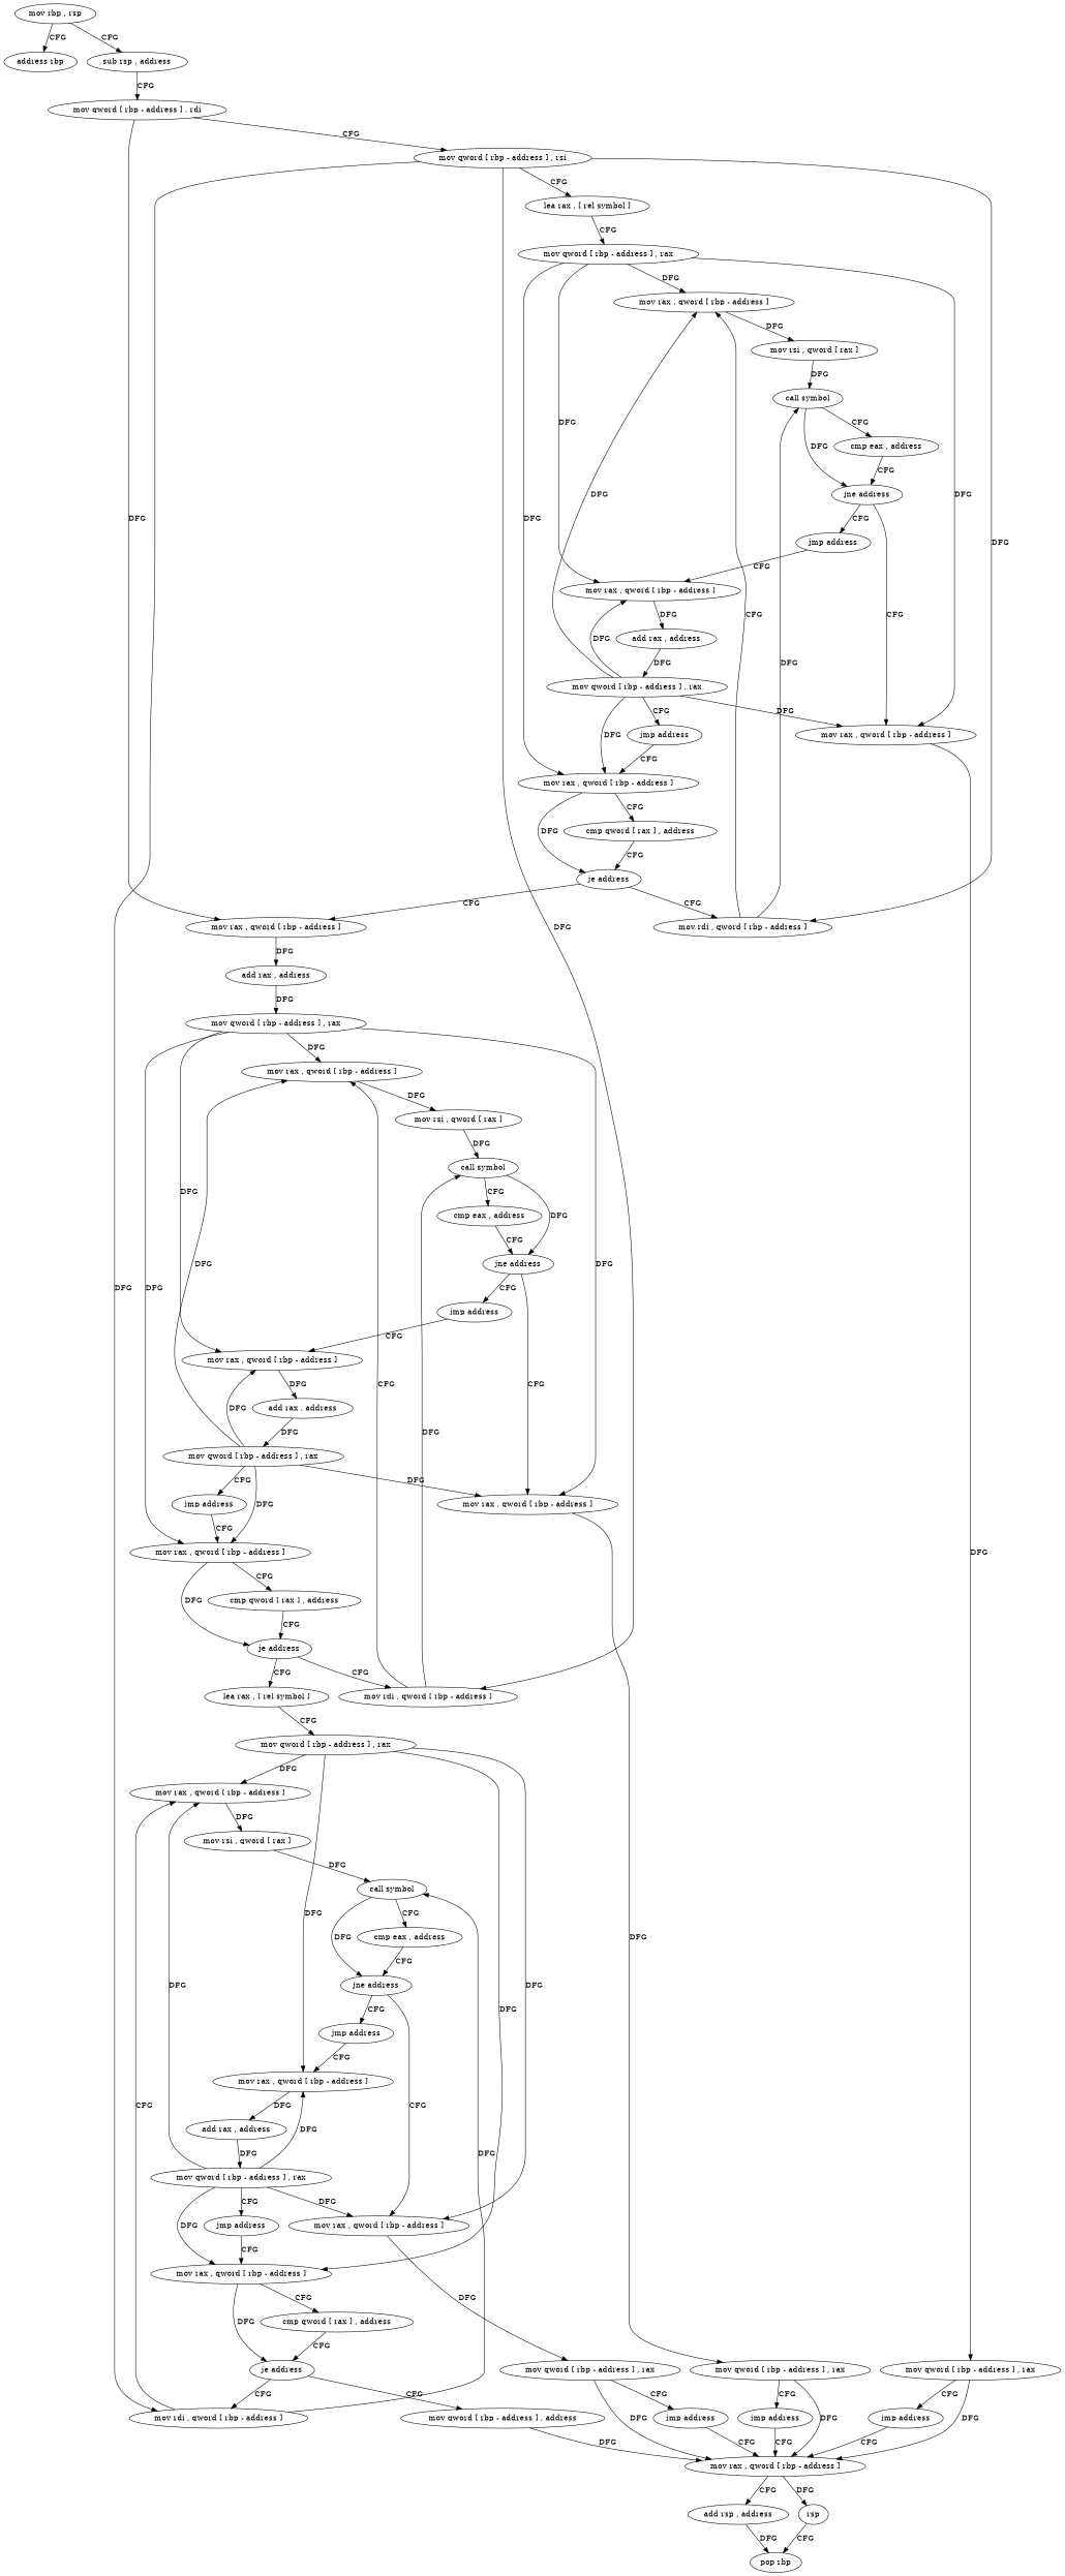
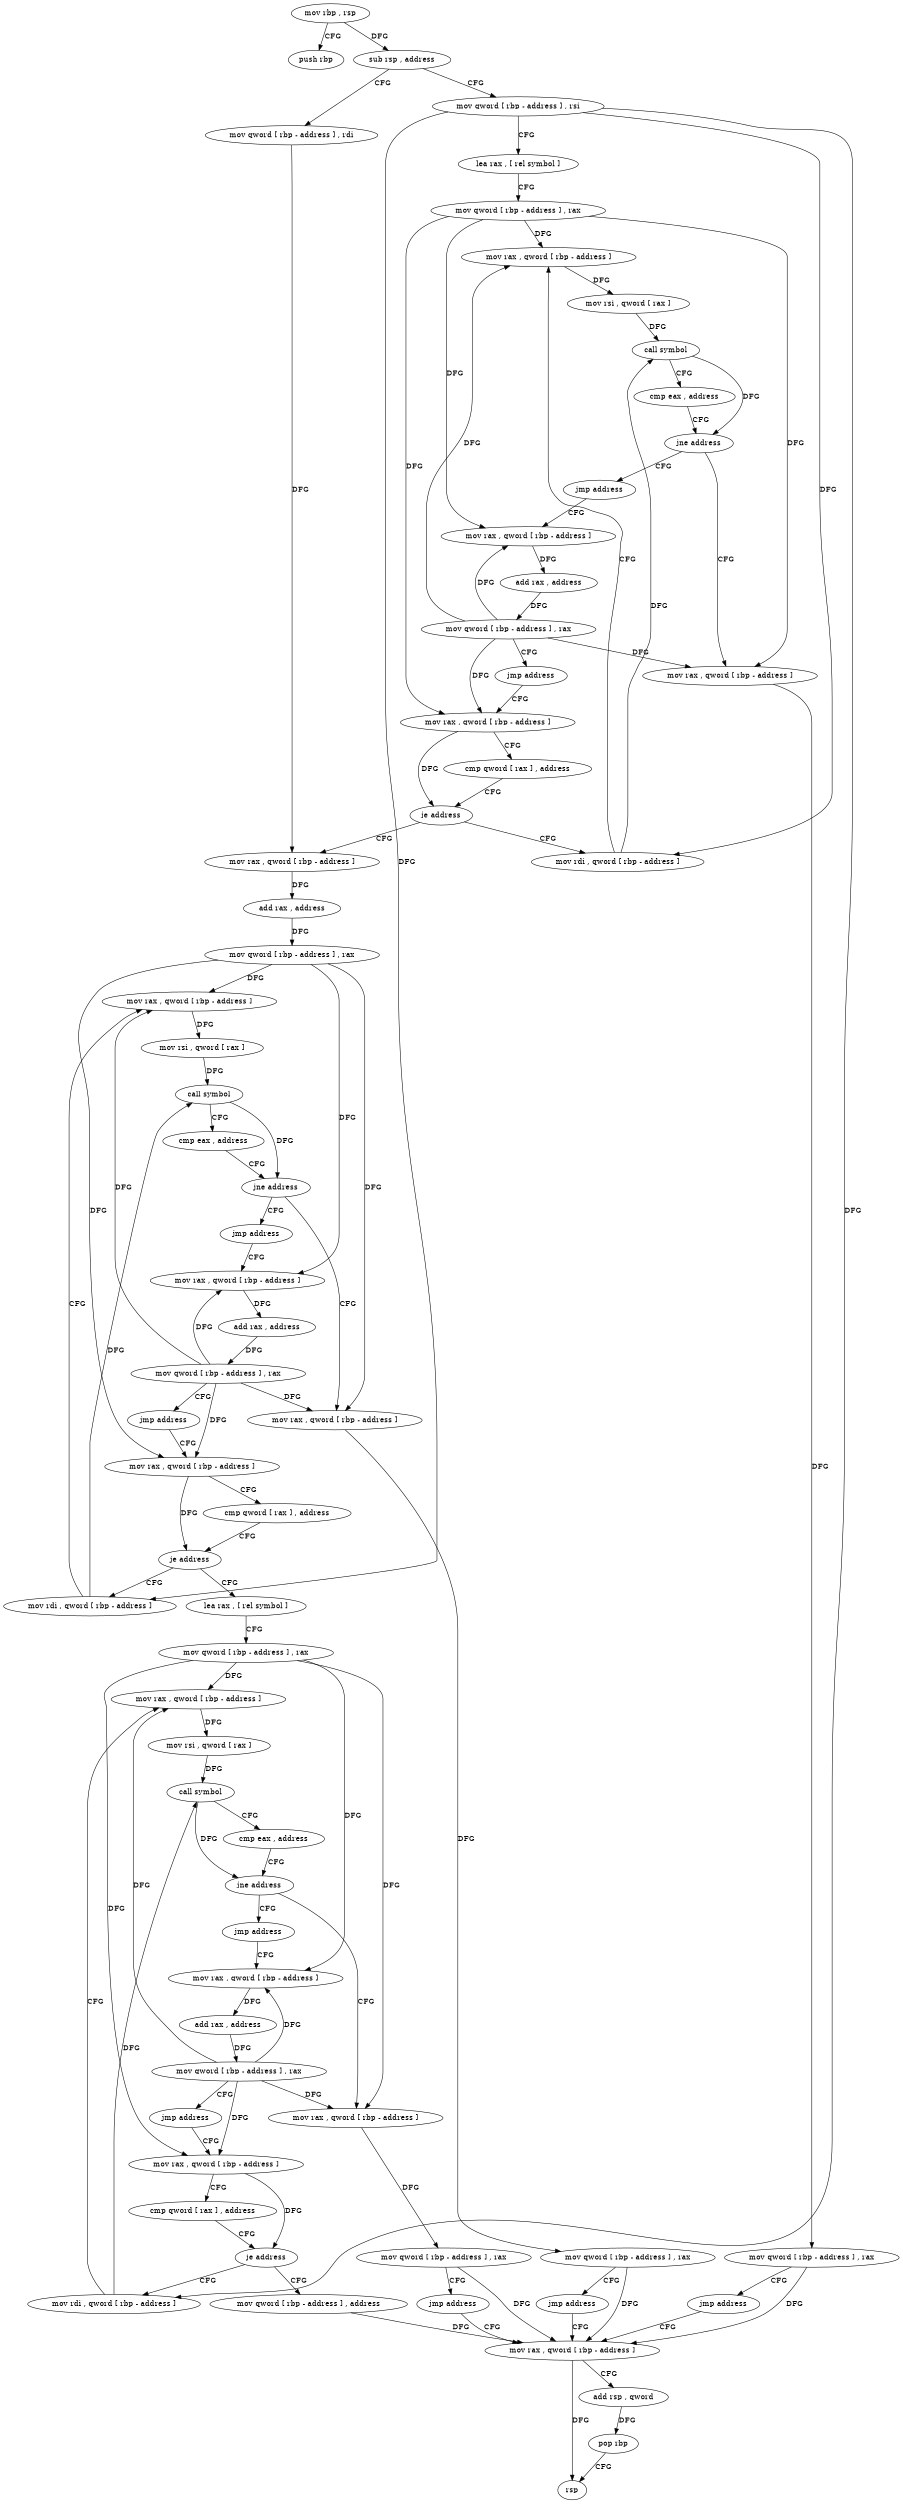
  digraph {
-   n1 [label="address rbp"]
+   n1 [label="push rbp"]
    n2 [label="mov rbp , rsp"]
    n3 [label="sub rsp , address"]
    n4 [label="mov qword [ rbp - address ] , rdi"]
    n5 [label="mov qword [ rbp - address ] , rsi"]
    n6 [label="mov rax , qword [ rbp - address ]"]
    n7 [label="lea rax , [ rel symbol ]"]
    n8 [label="mov rdi , qword [ rbp - address ]"]
    n9 [label="mov rdi , qword [ rbp - address ]"]
    n10 [label="mov rdi , qword [ rbp - address ]"]
    n11 [label="add rax , address"]
    n12 [label="mov qword [ rbp - address ] , rax"]
    n13 [label="mov rax , qword [ rbp - address ]"]
    n14 [label="call symbol"]
    n15 [label="mov rax , qword [ rbp - address ]"]
    n16 [label="call symbol"]
    n17 [label="mov rax , qword [ rbp - address ]"]
    n18 [label="call symbol"]
    n19 [label="mov rax , qword [ rbp - address ]"]
    n20 [label="mov rax , qword [ rbp - address ]"]
    n21 [label="mov rax , qword [ rbp - address ]"]
    n22 [label="cmp qword [ rax ] , address"]
    n23 [label="je address"]
    n24 [label="mov rsi , qword [ rax ]"]
    n25 [label="mov qword [ rbp - address ] , rax"]
    n26 [label="add rax , address"]
    n27 [label="mov qword [ rbp - address ] , rax"]
    n28 [label="mov rax , qword [ rbp - address ]"]
    n29 [label="mov rax , qword [ rbp - address ]"]
    n30 [label="mov rax , qword [ rbp - address ]"]
    n31 [label="cmp qword [ rax ] , address"]
    n32 [label="je address"]
    n33 [label="mov rsi , qword [ rax ]"]
    n34 [label="mov qword [ rbp - address ] , rax"]
    n35 [label="add rax , address"]
    n36 [label="lea rax , [ rel symbol ]"]
    n37 [label="cmp eax , address"]
    n38 [label="jne address"]
    n39 [label="jmp address"]
    n40 [label="jmp address"]
    n41 [label="mov rax , qword [ rbp - address ]"]
    n42 [label="mov qword [ rbp - address ] , rax"]
    n43 [label="mov rax , qword [ rbp - address ]"]
    n44 [label="mov rax , qword [ rbp - address ]"]
    n45 [label="mov rax , qword [ rbp - address ]"]
    n46 [label="cmp qword [ rax ] , address"]
    n47 [label="je address"]
    n48 [label="mov rsi , qword [ rax ]"]
    n49 [label="mov qword [ rbp - address ] , rax"]
    n50 [label="add rax , address"]
    n51 [label="mov qword [ rbp - address ] , address"]
    n52 [label="cmp eax , address"]
    n53 [label="jne address"]
    n54 [label="jmp address"]
    n55 [label="jmp address"]
    n56 [label="mov qword [ rbp - address ] , rax"]
-   n57 [label="add rsp , address"]
+   n57 [label="add rsp , qword"]
    n58 [label=rsp]
    n59 [label="pop rbp"]
    n60 [label="cmp eax , address"]
    n61 [label="jne address"]
    n62 [label="jmp address"]
    n63 [label="jmp address"]
    n64 [label="mov qword [ rbp - address ] , rax"]
    n65 [label="jmp address"]
    n66 [label="mov qword [ rbp - address ] , rax"]
    n67 [label="jmp address"]
    n68 [label="jmp address"]
    n2 -> n1 [label=CFG]
-   n2 -> n3 [label=CFG]
+   n2 -> n3 [label=DFG]
    n3 -> n4 [label=CFG]
-   n4 -> n5 [label=CFG]
+   n3 -> n5 [label=CFG]
    n4 -> n6 [label=DFG]
    n5 -> n7 [label=CFG]
    n5 -> n8 [label=DFG]
    n5 -> n9 [label=DFG]
    n5 -> n10 [label=DFG]
    n6 -> n11 [label=DFG]
    n7 -> n12 [label=CFG]
    n8 -> n13 [label=CFG]
    n8 -> n14 [label=DFG]
    n9 -> n15 [label=CFG]
    n9 -> n16 [label=DFG]
    n10 -> n17 [label=CFG]
    n10 -> n18 [label=DFG]
    n11 -> n27 [label=DFG]
    n12 -> n13 [label=DFG]
    n12 -> n19 [label=DFG]
    n12 -> n20 [label=DFG]
    n12 -> n21 [label=DFG]
    n13 -> n24 [label=DFG]
    n14 -> n37 [label=CFG]
    n14 -> n38 [label=DFG]
    n15 -> n33 [label=DFG]
    n16 -> n52 [label=CFG]
    n16 -> n53 [label=DFG]
    n17 -> n48 [label=DFG]
    n18 -> n60 [label=CFG]
    n18 -> n61 [label=DFG]
    n19 -> n22 [label=CFG]
    n19 -> n23 [label=DFG]
    n20 -> n25 [label=DFG]
    n21 -> n26 [label=DFG]
    n22 -> n23 [label=CFG]
    n23 -> n6 [label=CFG]
    n23 -> n8 [label=CFG]
    n24 -> n14 [label=DFG]
    n25 -> n40 [label=CFG]
    n25 -> n41 [label=DFG]
    n26 -> n56 [label=DFG]
    n27 -> n15 [label=DFG]
    n27 -> n28 [label=DFG]
    n27 -> n29 [label=DFG]
    n27 -> n30 [label=DFG]
    n28 -> n31 [label=CFG]
    n28 -> n32 [label=DFG]
    n29 -> n34 [label=DFG]
    n30 -> n35 [label=DFG]
    n31 -> n32 [label=CFG]
    n32 -> n9 [label=CFG]
    n32 -> n36 [label=CFG]
    n33 -> n16 [label=DFG]
    n34 -> n41 [label=DFG]
    n34 -> n55 [label=CFG]
    n35 -> n64 [label=DFG]
    n36 -> n42 [label=CFG]
    n37 -> n38 [label=CFG]
    n38 -> n20 [label=CFG]
    n38 -> n39 [label=CFG]
    n39 -> n21 [label=CFG]
    n40 -> n41 [label=CFG]
    n41 -> n57 [label=CFG]
    n41 -> n58 [label=DFG]
    n42 -> n17 [label=DFG]
    n42 -> n43 [label=DFG]
    n42 -> n44 [label=DFG]
    n42 -> n45 [label=DFG]
    n43 -> n46 [label=CFG]
    n43 -> n47 [label=DFG]
    n44 -> n49 [label=DFG]
    n45 -> n50 [label=DFG]
    n46 -> n47 [label=CFG]
    n47 -> n10 [label=CFG]
    n47 -> n51 [label=CFG]
    n48 -> n18 [label=DFG]
    n49 -> n41 [label=DFG]
    n49 -> n63 [label=CFG]
    n50 -> n66 [label=DFG]
    n51 -> n41 [label=DFG]
    n52 -> n53 [label=CFG]
    n53 -> n29 [label=CFG]
    n53 -> n54 [label=CFG]
    n54 -> n30 [label=CFG]
    n55 -> n41 [label=CFG]
    n56 -> n13 [label=DFG]
    n56 -> n19 [label=DFG]
    n56 -> n20 [label=DFG]
    n56 -> n21 [label=DFG]
    n56 -> n65 [label=CFG]
    n57 -> n59 [label=DFG]
-   n58 -> n59 [label=CFG]
+   n59 -> n58 [label=CFG]
    n60 -> n61 [label=CFG]
    n61 -> n44 [label=CFG]
    n61 -> n62 [label=CFG]
    n62 -> n45 [label=CFG]
    n63 -> n41 [label=CFG]
    n64 -> n15 [label=DFG]
    n64 -> n28 [label=DFG]
    n64 -> n29 [label=DFG]
    n64 -> n30 [label=DFG]
    n64 -> n67 [label=CFG]
    n65 -> n19 [label=CFG]
    n66 -> n17 [label=DFG]
    n66 -> n43 [label=DFG]
    n66 -> n44 [label=DFG]
    n66 -> n45 [label=DFG]
    n66 -> n68 [label=CFG]
    n67 -> n28 [label=CFG]
    n68 -> n43 [label=CFG]
  }
